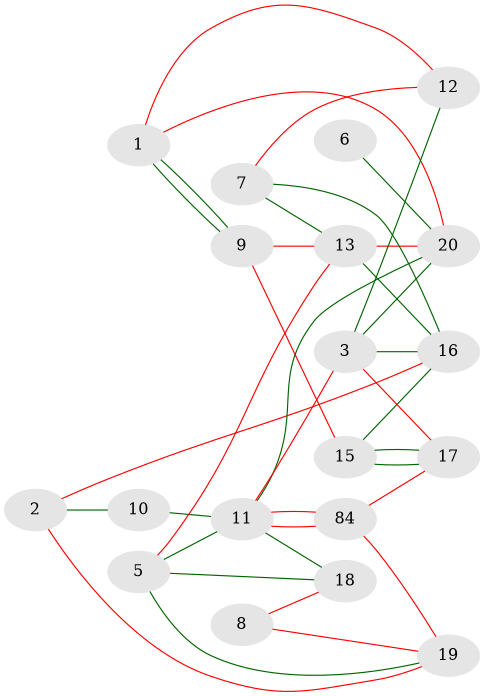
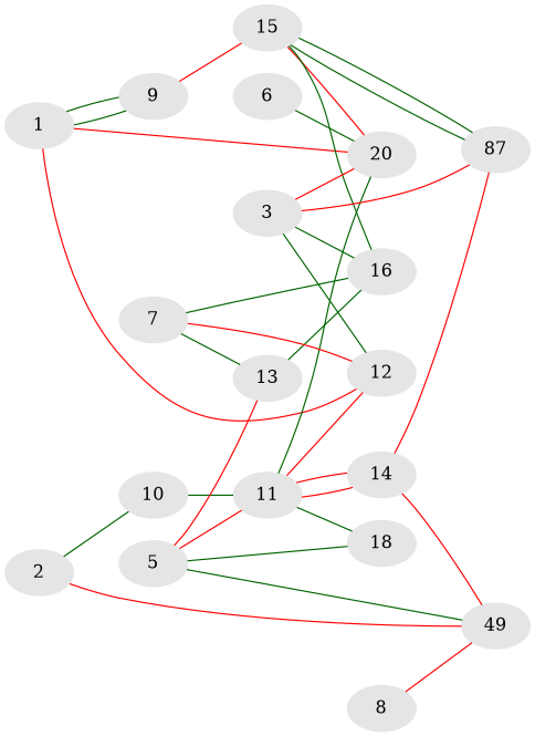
  graph {
    rankdir=LR
    node [color=gray90 style=filled]
    edge [color=darkgreen]
    1
    9
    12
    20
    13
    15
    2
    10
    16
-   19
+   19 [label=49]
    11
    3
-   17
+   17 [label=87]
    5
    18
    6
-   14 [label=84]
+   14
    7
    8
    1 -- 9
    1 -- 9
    1 -- 12 [color=red]
    1 -- 20 [color=red]
-   9 -- 13 [color=red]
    9 -- 15 [color=red]
-   13 -- 20 [color=red]
+   15 -- 20 [color=red]
    13 -- 16
    15 -- 16
    15 -- 17
    15 -- 17
    2 -- 10
-   2 -- 16 [color=red]
    2 -- 19 [color=red]
    10 -- 11
-   11 -- 3 [color=red]
+   11 -- 12 [color=red]
    11 -- 20
    11 -- 18
    11 -- 14 [color=red]
    11 -- 14 [color=red]
    3 -- 12
-   3 -- 20
+   3 -- 20 [color=red]
    3 -- 16
    3 -- 17 [color=red]
    5 -- 13 [color=red]
    5 -- 19
-   5 -- 11
+   5 -- 11 [color=red]
    5 -- 18
    6 -- 20
    14 -- 19 [color=red]
    14 -- 17 [color=red]
    7 -- 12 [color=red]
    7 -- 13
    7 -- 16
    8 -- 19 [color=red]
-   8 -- 18 [color=red]
  }
